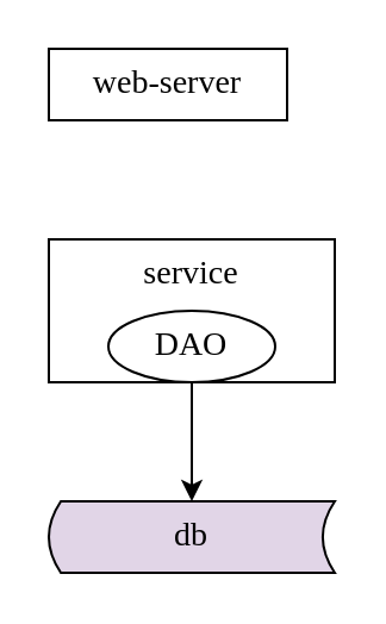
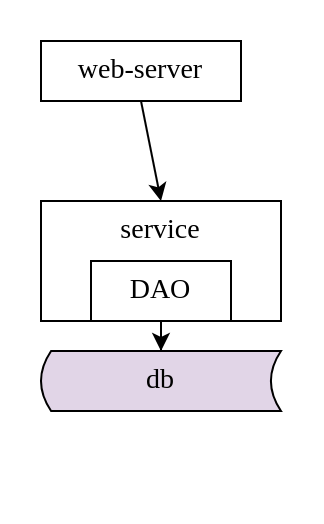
  <mxCell id="0" />
  <mxCell id="1" parent="0" />
  <mxCell id="2" style="edgeStyle=orthogonalEdgeStyle;rounded=0;orthogonalLoop=1;jettySize=auto;html=1;exitX=0.5;exitY=1;exitDx=0;exitDy=0;fontFamily=Verdana;fontSize=14;" edge="1" parent="1" source="3" target="4"><mxGeometry relative="1" as="geometry" /></mxCell>
  <mxCell id="3" value="service" style="rounded=0;whiteSpace=wrap;html=1;fontFamily=Verdana;fontSize=14;verticalAlign=top;" vertex="1" parent="1"><mxGeometry x="20" y="100" width="120" height="60" as="geometry" /></mxCell>
- <mxCell id="4" value="db" style="shape=dataStorage;whiteSpace=wrap;html=1;fontFamily=Verdana;fontSize=14;size=0.042;fillColor=#e1d5e7;strokeColor=#000000;" vertex="1" parent="1"><mxGeometry x="20" y="210" width="120" height="30" as="geometry" /></mxCell>
- <mxCell id="5" value="DAO" style="ellipse;whiteSpace=wrap;html=1;strokeColor=#000000;fontFamily=Verdana;fontSize=14;" vertex="1" parent="1"><mxGeometry x="45" y="130" width="70" height="30" as="geometry" /></mxCell>
+ <mxCell id="4" value="db" style="shape=dataStorage;whiteSpace=wrap;html=1;fontFamily=Verdana;fontSize=14;size=0.042;fillColor=#e1d5e7;strokeColor=#000000;" vertex="1" parent="1"><mxGeometry x="20" y="175" width="120" height="30" as="geometry" /></mxCell>
+ <mxCell id="5" value="DAO" style="rounded=0;whiteSpace=wrap;html=1;strokeColor=#000000;fontFamily=Verdana;fontSize=14;" vertex="1" parent="1"><mxGeometry x="45" y="130" width="70" height="30" as="geometry" /></mxCell>
+ <mxCell id="6" style="edgeStyle=none;rounded=0;orthogonalLoop=1;jettySize=auto;html=1;exitX=0.5;exitY=1;exitDx=0;exitDy=0;entryX=0.5;entryY=0;entryDx=0;entryDy=0;fontFamily=Verdana;fontSize=14;" edge="1" parent="1" source="7" target="3"><mxGeometry relative="1" as="geometry" /></mxCell>
  <mxCell id="7" value="web-server" style="rounded=0;whiteSpace=wrap;html=1;strokeColor=#000000;strokeWidth=1;fillColor=#ffffff;fontFamily=Verdana;fontSize=14;" vertex="1" parent="1"><mxGeometry x="20" y="20" width="100" height="30" as="geometry" /></mxCell>
